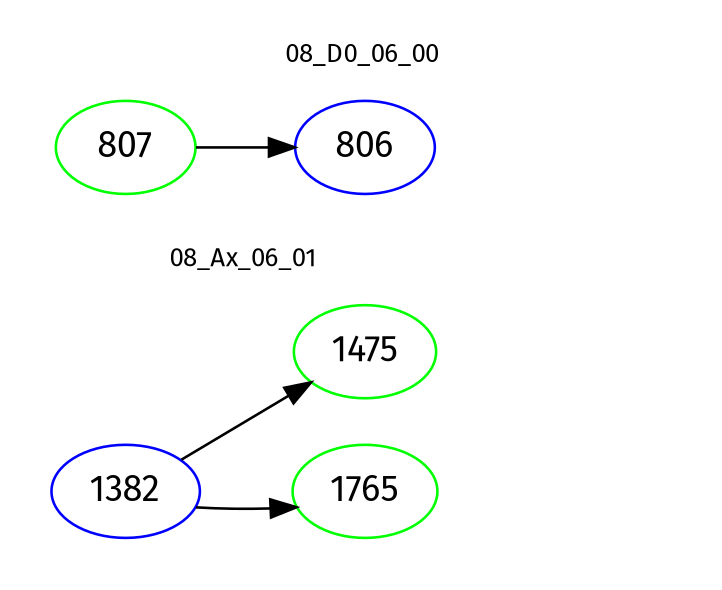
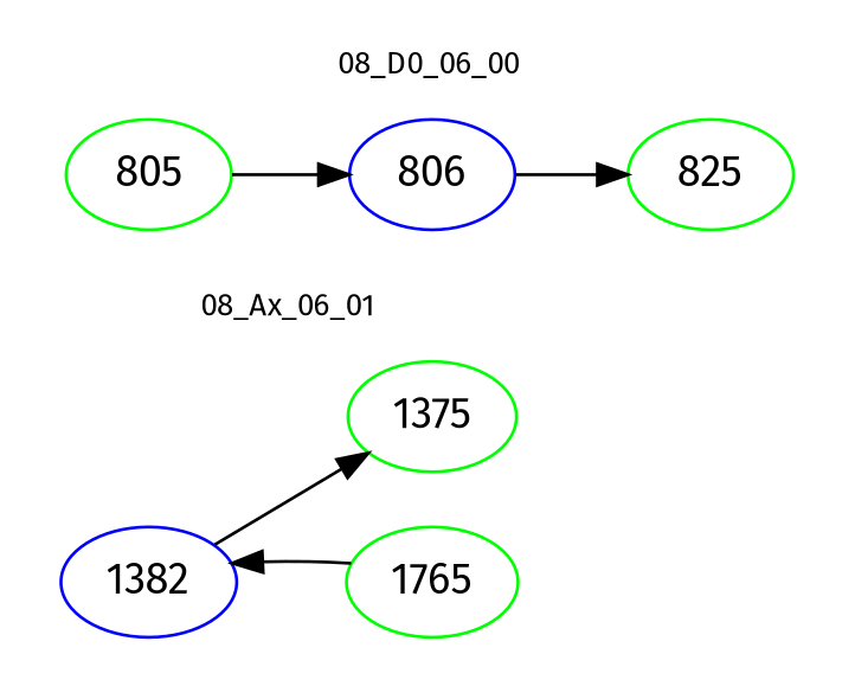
  digraph {
    fontname="Fira Sans"
    rankdir=LR
    node [color=green fontname="Fira Sans"]
    edge [color=black fontname="Fira Sans"]
    n1 [color=blue label=1382]
    n2 [label=1765]
-   n3 [label=1475]
+   n3 [label=1375]
    n4 [color=blue label=806]
-   n5 [label=807]
+   n5 [label=805]
+   n6 [label=825]
    subgraph cluster_1 {
      color=white
      fontsize=10
      label="08_Ax_06_01"
      n1
      n2
      n3
    }
    subgraph cluster_2 {
      color=white
      fontsize=10
      label="08_D0_06_00"
      n4
      n5
+     n6
    }
-   n1 -> n2
+   n2 -> n1
    n1 -> n3
+   n4 -> n6
    n5 -> n4
  }
